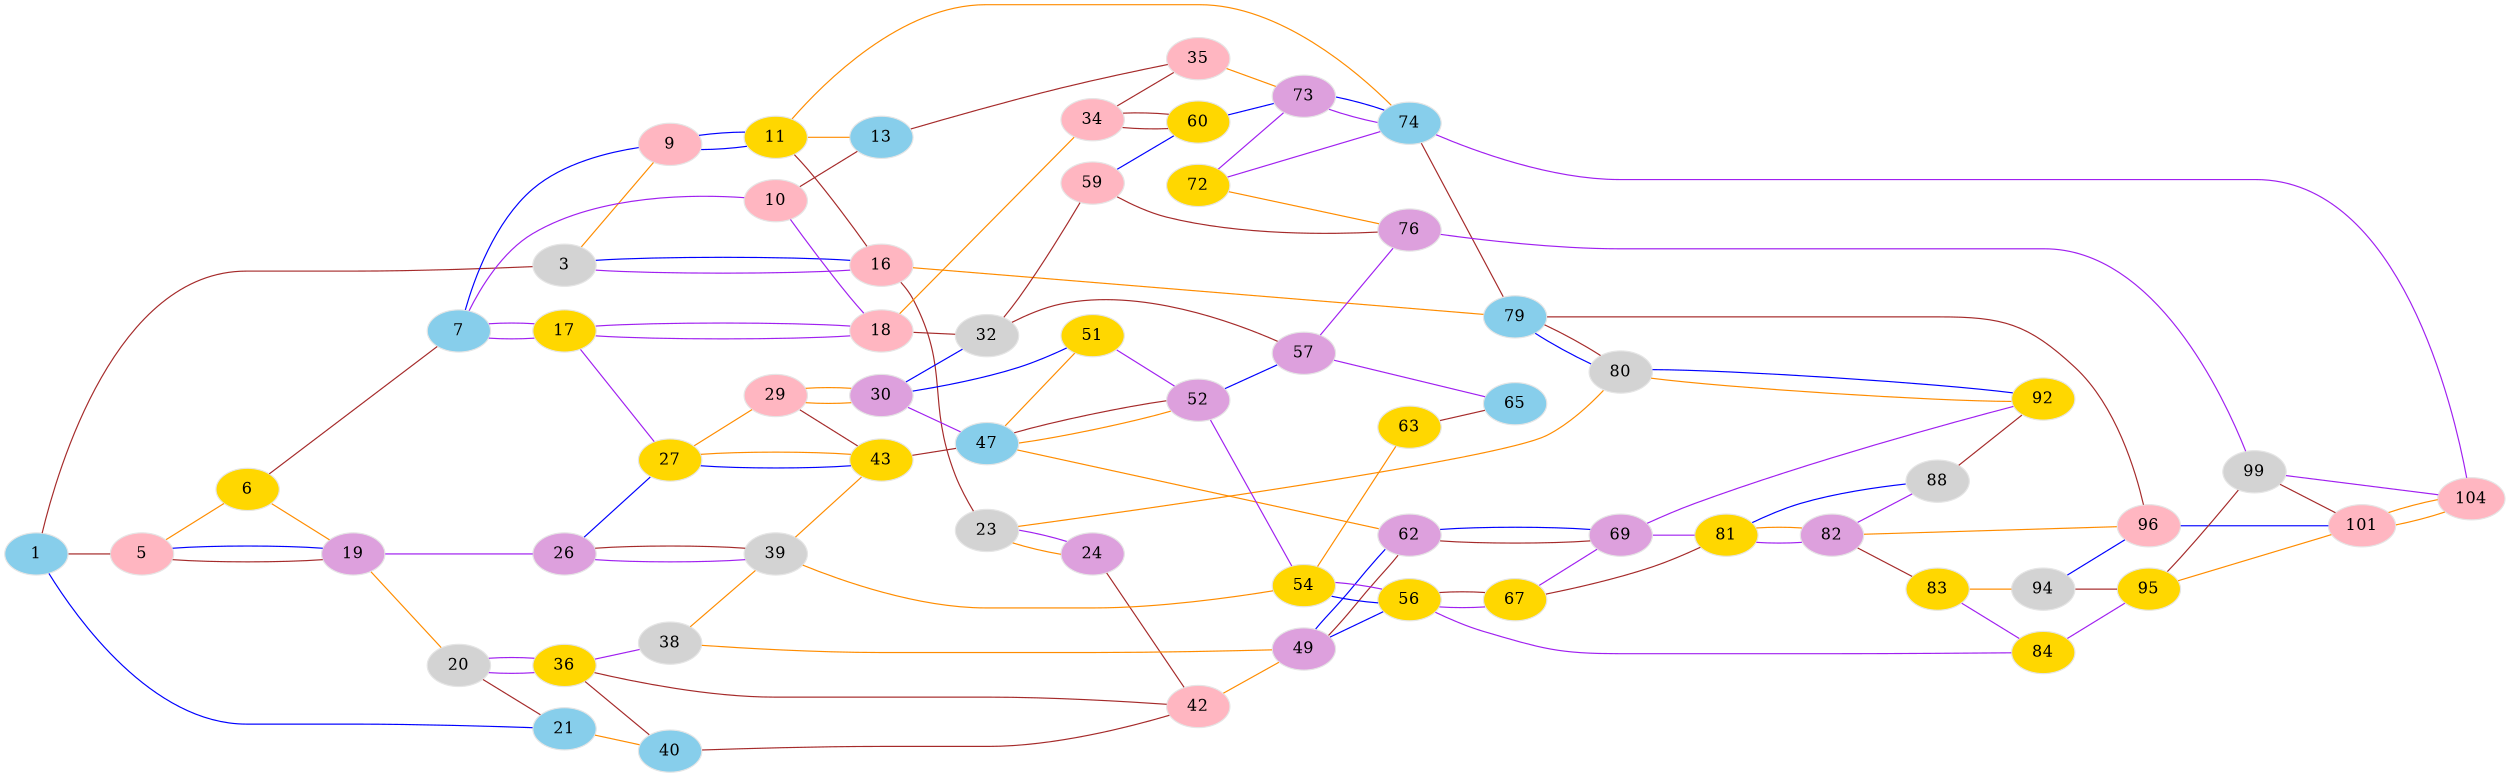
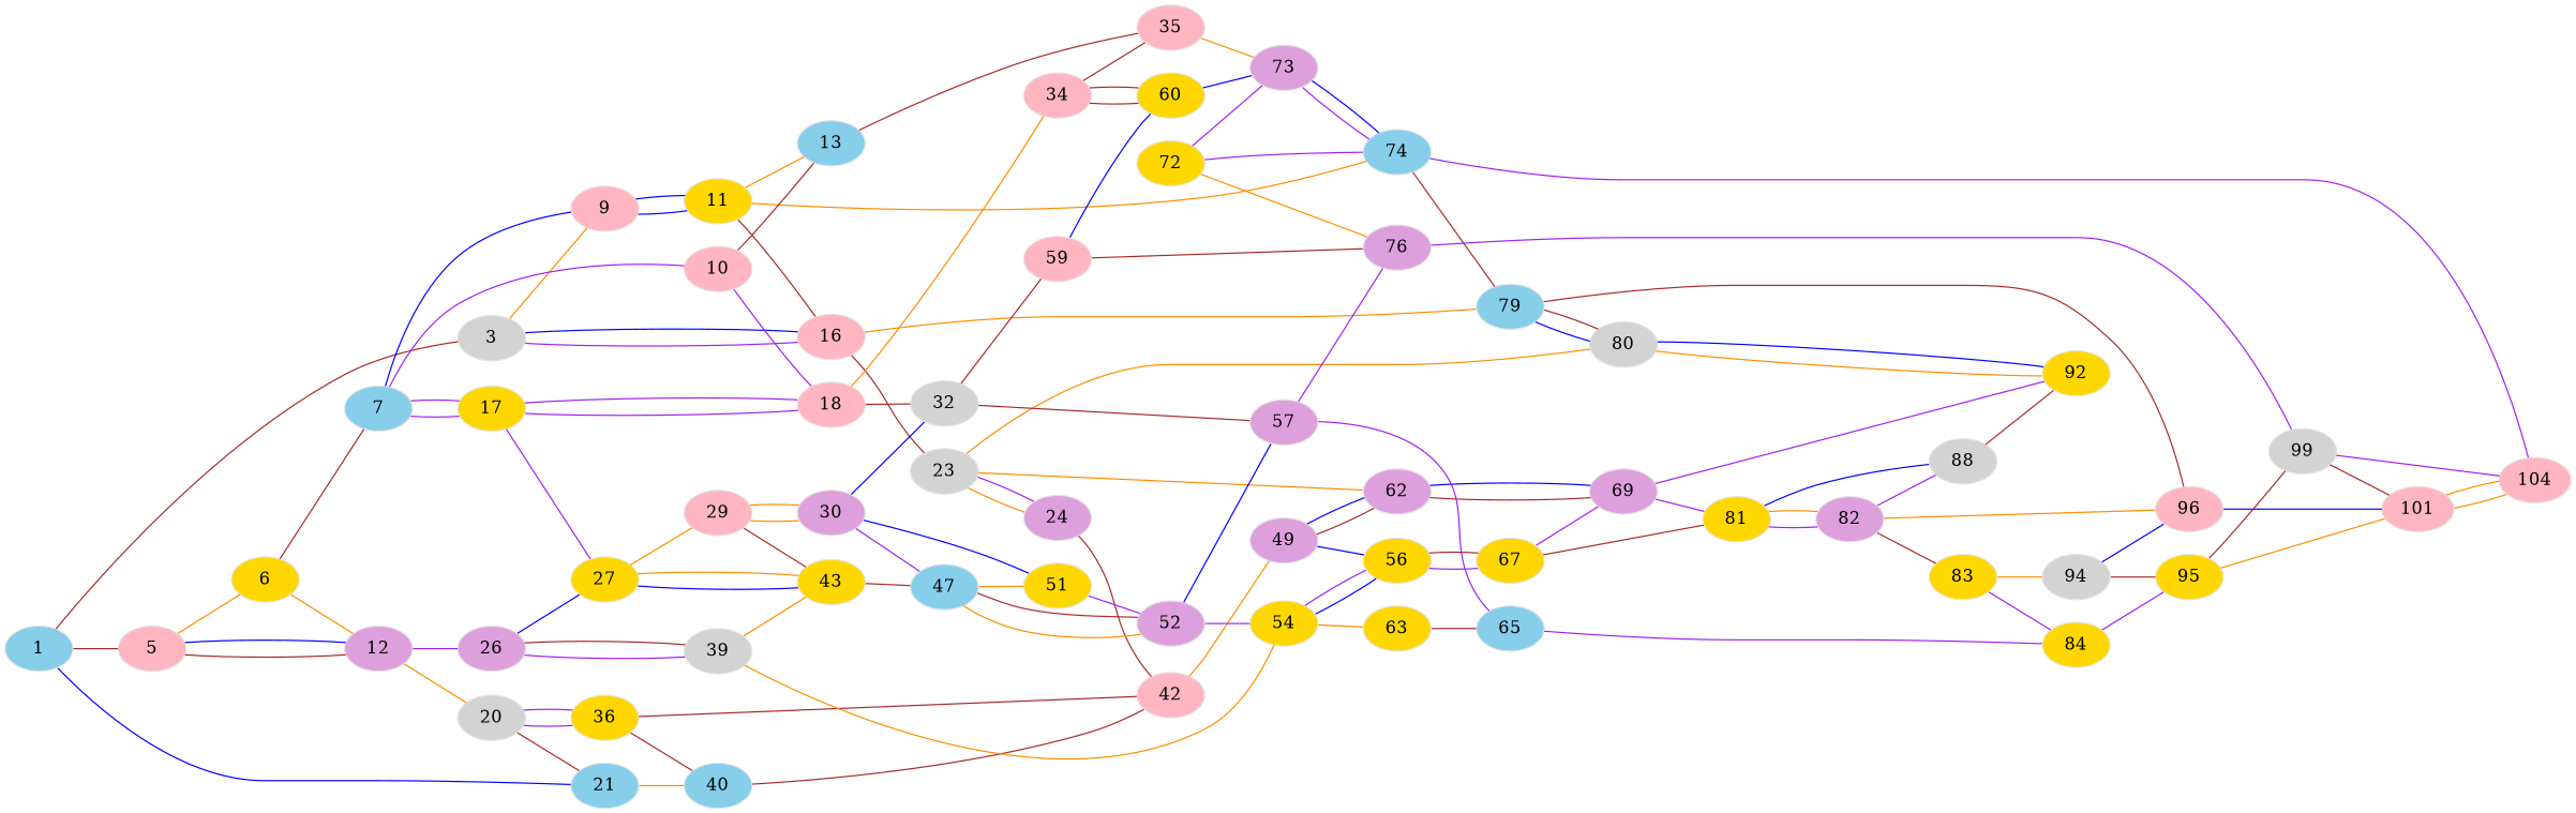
  graph {
    rankdir=LR
    node [color=gray90 fillcolor=gold style=filled]
    edge [color=brown]
    1 [fillcolor=skyblue super="+2"]
    3 [fillcolor=lightgrey super="+4"]
    5 [fillcolor=lightpink]
    21 [fillcolor=skyblue super="+25"]
    9 [fillcolor=lightpink]
    16 [fillcolor=lightpink]
    6
-   19 [fillcolor=plum super="+22"]
+   19 [fillcolor=plum super="+22" label=12]
    40 [fillcolor=skyblue]
    11 [super="+12"]
    23 [fillcolor=lightgrey super="+61"]
    79 [fillcolor=skyblue]
    7 [fillcolor=skyblue super="+8"]
    20 [fillcolor=lightgrey]
    26 [fillcolor=plum]
    10 [fillcolor=lightpink super="+14"]
    17
    13 [fillcolor=skyblue super="+15"]
    18 [fillcolor=lightpink super="+33"]
    27 [super="+28"]
    74 [fillcolor=skyblue super="+75"]
    35 [fillcolor=lightpink super="+41"]
    32 [fillcolor=lightgrey super="+58"]
    34 [fillcolor=lightpink]
    73 [fillcolor=plum]
    104 [fillcolor=lightpink]
    24 [fillcolor=plum]
    62 [fillcolor=plum]
    80 [fillcolor=lightgrey]
    96 [fillcolor=lightpink super="+100"]
    29 [fillcolor=lightpink]
    43 [super="+45"]
    57 [fillcolor=plum super="+66"]
    59 [fillcolor=lightpink super="+77"]
    60 [super="+71"]
    36 [super="+37"]
    39 [fillcolor=lightgrey super="+44"]
    42 [fillcolor=lightpink super="+46"]
-   38 [fillcolor=lightgrey]
    69 [fillcolor=plum super="+85"]
    92
    49 [fillcolor=plum super="+50"]
    54 [super="+55"]
    30 [fillcolor=plum super="+31"]
    47 [fillcolor=skyblue super="+48"]
    51
    52 [fillcolor=plum super="+53"]
    65 [fillcolor=skyblue]
    76 [fillcolor=plum super="+90"]
    56
    63 [super="+64"]
    67 [super="+70"]
    81 [super="+86"]
    84 [super="+87"]
    99 [fillcolor=lightgrey super="+103"]
    72 [super="+91"]
    95 [super="+98"]
    82 [fillcolor=plum super="+89"]
    88 [fillcolor=lightgrey]
    101 [fillcolor=lightpink super="+102"]
    83 [super="+93"]
    94 [fillcolor=lightgrey super="+97"]
    1 -- 3
    1 -- 5
    1 -- 21 [color=blue]
    3 -- 9 [color=darkorange]
    3 -- 16 [color=purple]
    3 -- 16 [color=blue]
    5 -- 6 [color=darkorange]
    5 -- 19
    5 -- 19 [color=blue]
    21 -- 40 [color=darkorange]
    9 -- 11 [color=blue]
    9 -- 11 [color=blue]
    16 -- 23
    16 -- 79 [color=darkorange]
    6 -- 19 [color=darkorange]
    6 -- 7
    19 -- 20 [color=darkorange]
    19 -- 26 [color=purple]
    40 -- 42
    11 -- 16
    11 -- 13 [color=darkorange]
    11 -- 74 [color=darkorange]
    23 -- 24 [color=darkorange]
    23 -- 24 [color=purple]
-   47 -- 62 [color=darkorange]
+   23 -- 62 [color=darkorange]
    23 -- 80 [color=darkorange]
    79 -- 80 [color=blue]
    79 -- 80
    79 -- 96
    7 -- 9 [color=blue]
    7 -- 10 [color=purple]
    7 -- 17 [color=purple]
    7 -- 17 [color=purple]
    20 -- 21
    20 -- 36 [color=purple]
    20 -- 36 [color=purple]
    26 -- 27 [color=blue]
    26 -- 39 [color=purple]
    26 -- 39
    10 -- 13
    10 -- 18 [color=purple]
    17 -- 18 [color=purple]
    17 -- 18 [color=purple]
    17 -- 27 [color=purple]
    13 -- 35
    18 -- 32
    18 -- 34 [color=darkorange]
    27 -- 29 [color=darkorange]
    27 -- 43 [color=blue]
    27 -- 43 [color=darkorange]
    74 -- 79
    74 -- 104 [color=purple]
    35 -- 73 [color=darkorange]
    32 -- 57
    32 -- 59
    34 -- 35
    34 -- 60
    34 -- 60
    73 -- 74 [color=purple]
    73 -- 74 [color=blue]
    24 -- 42
    62 -- 69
    62 -- 69 [color=blue]
    80 -- 92 [color=darkorange]
    80 -- 92 [color=blue]
    96 -- 101 [color=blue]
    29 -- 43
    29 -- 30 [color=darkorange]
    29 -- 30 [color=darkorange]
    43 -- 47
    57 -- 65 [color=purple]
    57 -- 76 [color=purple]
    59 -- 60 [color=blue weight=2]
    59 -- 76
    60 -- 73 [color=blue]
    36 -- 40
    36 -- 42
-   36 -- 38 [color=purple]
    39 -- 43 [color=darkorange]
    39 -- 54 [color=darkorange]
    42 -- 49 [color=darkorange]
-   38 -- 39 [color=darkorange]
-   38 -- 49 [color=darkorange]
    69 -- 92 [color=purple]
    69 -- 81 [color=purple]
    49 -- 62
    49 -- 62 [color=blue]
    49 -- 56 [color=blue]
    54 -- 56 [color=blue]
    54 -- 56 [color=purple]
    54 -- 63 [color=darkorange]
    30 -- 32 [color=blue]
    30 -- 47 [color=purple]
    30 -- 51 [color=blue]
    47 -- 51 [color=darkorange]
    47 -- 52 [color=darkorange]
    47 -- 52
    51 -- 52 [color=purple]
    52 -- 57 [color=blue]
    52 -- 54 [color=purple]
-   56 -- 84 [color=purple]
+   65 -- 84 [color=purple]
    76 -- 99 [color=purple]
    56 -- 67 [color=purple]
    56 -- 67
    63 -- 65
    67 -- 69 [color=purple]
    67 -- 81
    81 -- 82 [color=purple]
    81 -- 82 [color=darkorange]
    81 -- 88 [color=blue]
    84 -- 95 [color=purple]
    99 -- 104 [color=purple]
    99 -- 101
    72 -- 74 [color=purple]
    72 -- 73 [color=purple]
    72 -- 76 [color=darkorange]
    95 -- 99
    95 -- 101 [color=darkorange]
    82 -- 96 [color=darkorange]
    82 -- 88 [color=purple]
    82 -- 83
    88 -- 92
    101 -- 104 [color=darkorange]
    101 -- 104 [color=darkorange]
    83 -- 84 [color=purple]
    83 -- 94 [color=darkorange weight=2]
    94 -- 96 [color=blue]
    94 -- 95
  }
